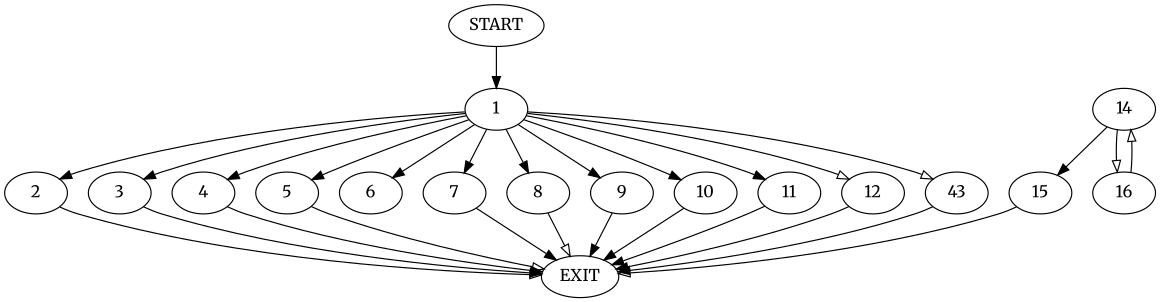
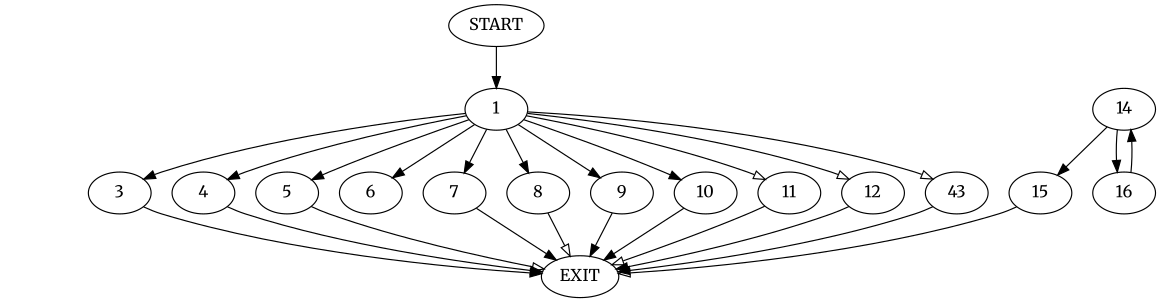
  digraph {
    fontname=Merriweather
    node [fontname=Merriweather]
    edge [arrowhead=normal fontname=Merriweather]
    n1 [label=START]
    1
-   2
    3
    4
    5
    6
    7
    8
    9
    10
    11
    12
    n14 [label=43]
    n15 [label=EXIT]
    14
    15
    16
    n1 -> 1
-   1 -> 2
    1 -> 3
    1 -> 4
    1 -> 5
    1 -> 6
    1 -> 7
    1 -> 8
    1 -> 9
    1 -> 10
-   1 -> 11
+   1 -> 11 [arrowhead=onormal]
    1 -> 12 [arrowhead=onormal]
    1 -> n14 [arrowhead=onormal]
-   2 -> n15 [arrowhead=onormal]
    3 -> n15
    4 -> n15
    5 -> n15 [arrowhead=onormal]
    7 -> n15
    8 -> n15 [arrowhead=onormal]
    9 -> n15
    10 -> n15
-   11 -> n15
+   11 -> n15 [arrowhead=onormal]
    12 -> n15
    n14 -> n15
    14 -> 15
-   14 -> 16 [arrowhead=onormal]
+   14 -> 16
    15 -> n15 [arrowhead=onormal]
-   16 -> 14 [arrowhead=onormal]
+   16 -> 14
  }
